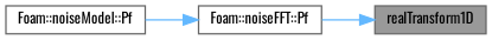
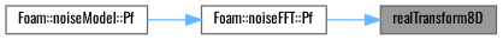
  digraph {
    fontname=Oswald
    rankdir=RL
    node [color=grey40 fillcolor=white fontname=Oswald fontsize=10 shape=box style=filled]
    edge [color=steelblue1 dir=back fontname=Oswald fontsize=10 labelfontname=Helvetica labelfontsize=10 style=solid]
-   n1 [color=gray40 fillcolor=grey60 fontcolor=black height=0.2 label=realTransform1D width=0.4]
+   n1 [color=gray40 fillcolor=grey60 fontcolor=black height=0.2 label=realTransform8D width=0.4]
    n2 [height=0.2 label="Foam::noiseFFT::Pf" width=0.4]
    n3 [height=0.2 label="Foam::noiseModel::Pf" width=0.4]
    n1 -> n2
    n2 -> n3
  }
